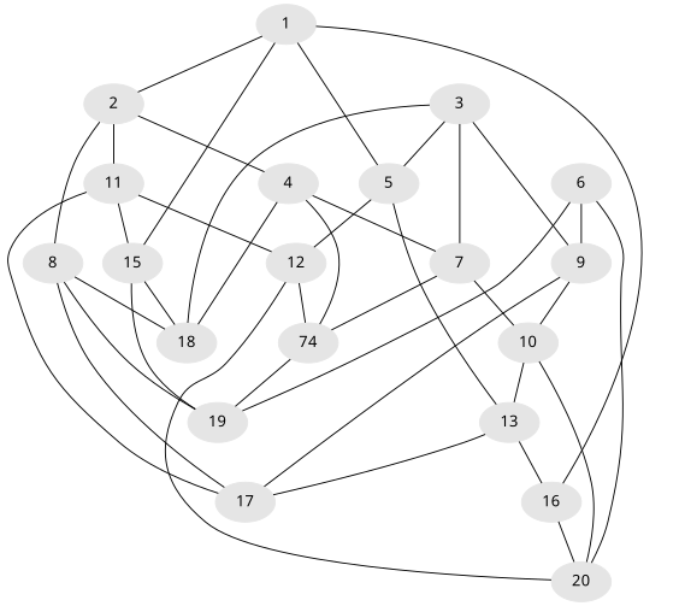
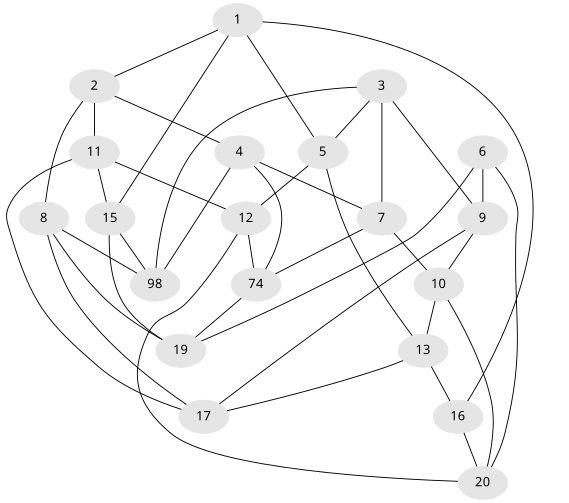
  graph {
    fontname="Noto Sans"
    node [color=gray90 fontname="Noto Sans" style=filled]
    edge [fontname="Noto Sans"]
    1
    2
    5
    15
    16
    4
    8
    11
    12
    13
-   18
+   18 [label=98]
    19
    20
    7
    n15 [label=74]
    17
    3
    9
    10
    6
    1 -- 2
    1 -- 5
    1 -- 15
    1 -- 16
    2 -- 4
    2 -- 8
    2 -- 11
    5 -- 12
    5 -- 13
    15 -- 18
    15 -- 19
    16 -- 20
    4 -- 18
    4 -- 7
    4 -- n15
    8 -- 18
    8 -- 19
    8 -- 17
    11 -- 15
    11 -- 12
    11 -- 17
    12 -- 20
    12 -- n15
    13 -- 16
    13 -- 17
    7 -- n15
    7 -- 10
    n15 -- 19
    3 -- 5
    3 -- 18
    3 -- 7
    3 -- 9
    9 -- 17
    9 -- 10
    10 -- 13
    10 -- 20
    6 -- 19
    6 -- 20
    6 -- 9
  }
